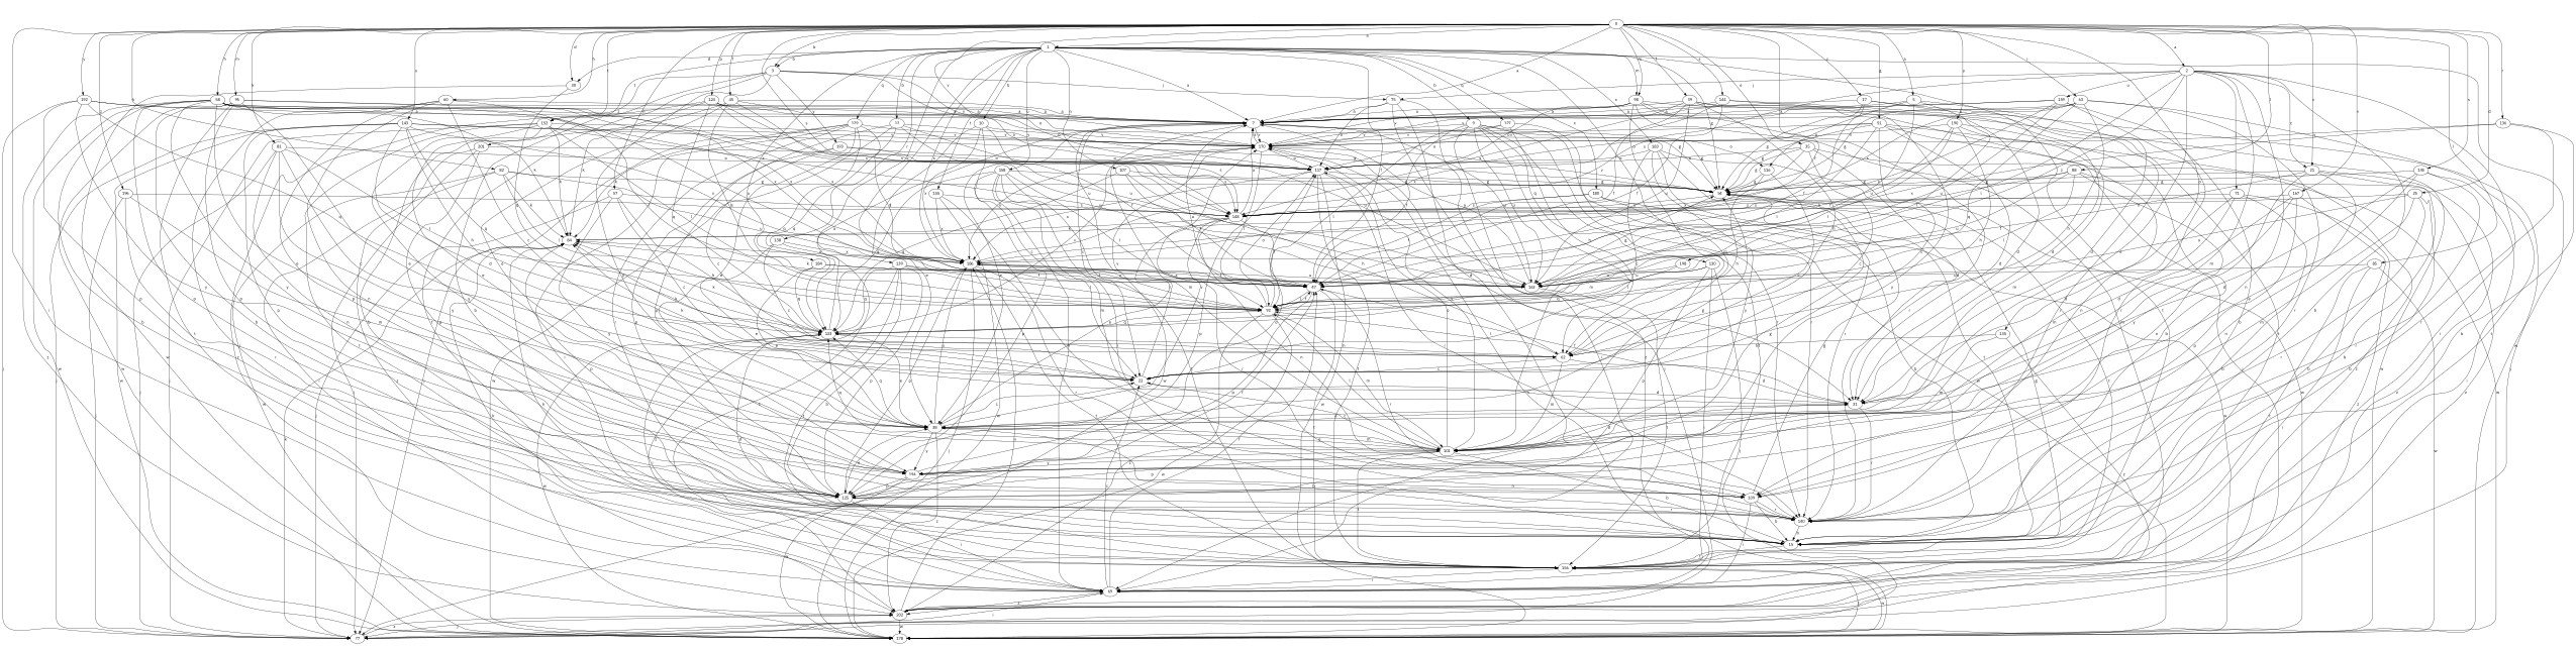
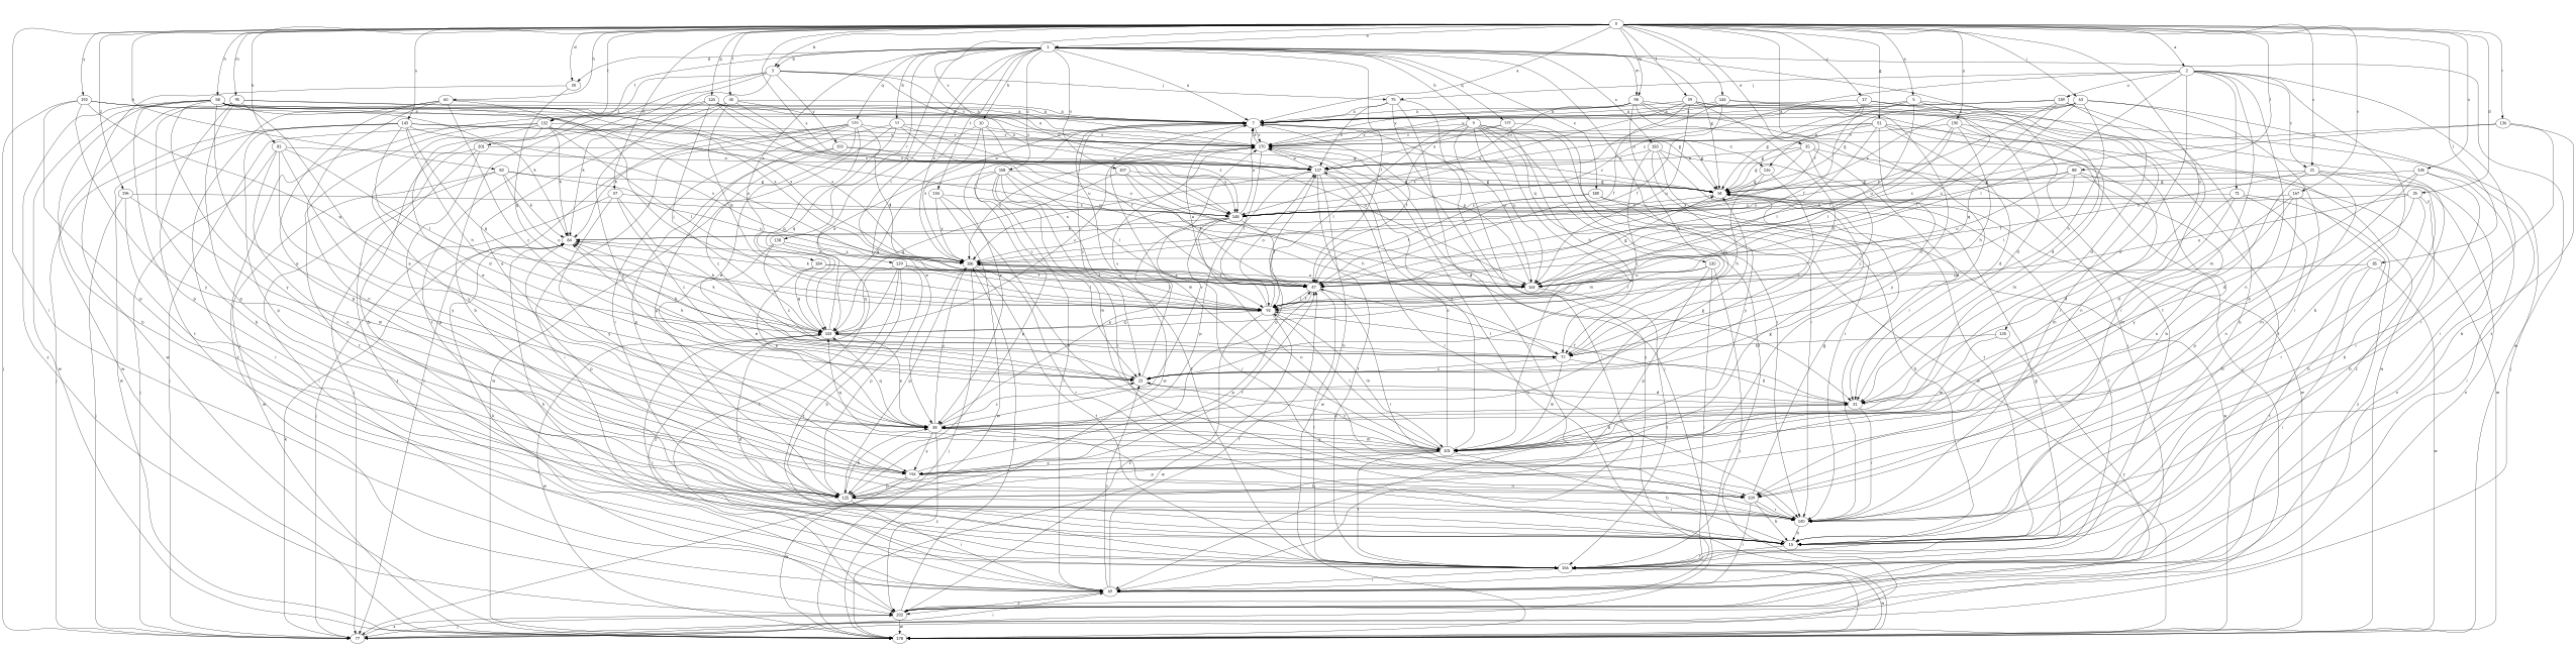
  strict digraph {
    fontname="IBM Plex Sans"
    node [fontname="IBM Plex Sans"]
    edge [fontname="IBM Plex Sans"]
    0
    1
    2
    5
    7
    n6 [label=3]
    17
    21
    25
    30
    35
    39
    45
    47
    51
    57
    58
    60
    63
    69
    81
    82
    85
    88
    95
    98
    n27 [label=135]
    124
    136
    143
    144
    145
    148
    152
    167
    170
    190
    192
    196
    9
    10
    12
    54
    92
    101
    107
    127
    129
    138
    139
    155
    156
    158
    178
    180
    183
    184
    186
    15
    38
    71
    75
    109
    159
-   198
    31
    116
    163
    23
    117
    193
    194
    201
    77
    202
    140
    133
-   62
+   62 [label=72]
    125
    84
    130
    0 -> 1 [label=a]
    0 -> 2 [label=a]
    0 -> 5 [label=a]
    0 -> 7 [label=a]
    0 -> n6 [label=b]
    0 -> 17 [label=c]
    0 -> 21 [label=c]
    0 -> 25 [label=d]
    0 -> 30 [label=d]
    0 -> 35 [label=e]
    0 -> 39 [label=f]
    0 -> 45 [label=f]
    0 -> 47 [label=f]
    0 -> 51 [label=g]
    0 -> 57 [label=h]
    0 -> 58 [label=h]
    0 -> 60 [label=h]
    0 -> 63 [label=i]
    0 -> 69 [label=i]
    0 -> 81 [label=k]
    0 -> 82 [label=k]
    0 -> 85 [label=l]
    0 -> 88 [label=l]
    0 -> 95 [label=m]
    0 -> 98 [label=m]
    0 -> n27 [label=o]
    0 -> 124 [label=p]
    0 -> 136 [label=r]
    0 -> 143 [label=s]
    0 -> 144 [label=s]
    0 -> 145 [label=s]
    0 -> 148 [label=s]
    0 -> 152 [label=t]
    0 -> 167 [label=v]
    0 -> 170 [label=v]
    0 -> 190 [label=y]
    0 -> 192 [label=y]
    0 -> 196 [label=z]
    1 -> 7 [label=a]
    1 -> n6 [label=b]
    1 -> 30 [label=d]
    1 -> 47 [label=f]
    1 -> 98 [label=m]
    1 -> 152 [label=t]
    1 -> 9 [label=b]
    1 -> 10 [label=b]
    1 -> 12 [label=b]
    1 -> 54 [label=g]
    1 -> 92 [label=l]
    1 -> 101 [label=m]
    1 -> 107 [label=n]
    1 -> 127 [label=q]
    1 -> 129 [label=q]
    1 -> 138 [label=r]
    1 -> 139 [label=r]
    1 -> 155 [label=t]
    1 -> 156 [label=t]
    1 -> 158 [label=u]
    1 -> 178 [label=w]
    1 -> 180 [label=x]
    1 -> 183 [label=x]
    1 -> 184 [label=x]
    1 -> 186 [label=x]
    2 -> 21 [label=c]
    2 -> 69 [label=i]
    2 -> 148 [label=s]
    2 -> 92 [label=l]
    2 -> 101 [label=m]
    2 -> 15 [label=b]
    2 -> 38 [label=e]
    2 -> 71 [label=j]
    2 -> 75 [label=j]
    2 -> 109 [label=n]
    2 -> 159 [label=u]
-   2 -> 198 [label=z]
    5 -> 7 [label=a]
    5 -> 92 [label=l]
    5 -> 31 [label=d]
    5 -> 116 [label=o]
    5 -> 163 [label=u]
    7 -> 170 [label=v]
    7 -> 54 [label=g]
    7 -> 101 [label=m]
    7 -> 178 [label=w]
    7 -> 38 [label=e]
    7 -> 116 [label=o]
    7 -> 163 [label=u]
    7 -> 23 [label=c]
    n6 -> 170 [label=v]
    n6 -> 156 [label=t]
    n6 -> 15 [label=b]
    n6 -> 75 [label=j]
    n6 -> 117 [label=o]
    n6 -> 193 [label=y]
    n6 -> 194 [label=y]
    n6 -> 201 [label=z]
    17 -> 7 [label=a]
    17 -> 47 [label=f]
    17 -> 54 [label=g]
    17 -> 156 [label=t]
    17 -> 77 [label=j]
    21 -> 47 [label=f]
    21 -> 54 [label=g]
    21 -> 15 [label=b]
    21 -> 109 [label=n]
    21 -> 194 [label=y]
    21 -> 202 [label=z]
    25 -> 148 [label=s]
    25 -> 101 [label=m]
    25 -> 15 [label=b]
    25 -> 163 [label=u]
    25 -> 140 [label=r]
    30 -> 178 [label=w]
    30 -> 133 [label=q]
    35 -> 54 [label=g]
    35 -> 178 [label=w]
    35 -> 186 [label=x]
    35 -> 31 [label=d]
    35 -> 23 [label=c]
    35 -> 117 [label=o]
    39 -> 7 [label=a]
    39 -> 47 [label=f]
    39 -> 148 [label=s]
    39 -> 31 [label=d]
    39 -> 163 [label=u]
    39 -> 194 [label=y]
    39 -> 62 [label=h]
    45 -> 7 [label=a]
    45 -> 92 [label=l]
    45 -> 15 [label=b]
    45 -> 38 [label=e]
    45 -> 163 [label=u]
    45 -> 117 [label=o]
    47 -> 92 [label=l]
    47 -> 156 [label=t]
    47 -> 186 [label=x]
    47 -> 140 [label=r]
    47 -> 125 [label=p]
    47 -> 84 [label=k]
    51 -> 170 [label=v]
    51 -> 54 [label=g]
    51 -> 92 [label=l]
    51 -> 109 [label=n]
    51 -> 31 [label=d]
    51 -> 23 [label=c]
    51 -> 117 [label=o]
    51 -> 202 [label=z]
    57 -> 148 [label=s]
    57 -> 23 [label=c]
    57 -> 194 [label=y]
    57 -> 77 [label=j]
    57 -> 62 [label=h]
    58 -> 7 [label=a]
    58 -> 148 [label=s]
    58 -> 54 [label=g]
    58 -> 178 [label=w]
    58 -> 186 [label=x]
    58 -> 15 [label=b]
    58 -> 38 [label=e]
    58 -> 163 [label=u]
    58 -> 194 [label=y]
    58 -> 202 [label=z]
    58 -> 125 [label=p]
    58 -> 84 [label=k]
    60 -> 7 [label=a]
    60 -> 69 [label=i]
    60 -> 92 [label=l]
    60 -> 109 [label=n]
    60 -> 23 [label=c]
    60 -> 125 [label=p]
    63 -> 7 [label=a]
    63 -> 148 [label=s]
    63 -> 54 [label=g]
    63 -> 156 [label=t]
    63 -> 140 [label=r]
    63 -> 133 [label=q]
    63 -> 62 [label=h]
    69 -> 47 [label=f]
    69 -> 23 [label=c]
    69 -> 202 [label=z]
    69 -> 84 [label=k]
    81 -> 92 [label=l]
    81 -> 109 [label=n]
    81 -> 23 [label=c]
    81 -> 117 [label=o]
    81 -> 194 [label=y]
    81 -> 77 [label=j]
    82 -> 69 [label=i]
    82 -> 54 [label=g]
-   82 -> 92 [label=l]
+   82 -> 92 [label=o]
    82 -> 178 [label=w]
    82 -> 163 [label=u]
    82 -> 84 [label=k]
    85 -> 69 [label=i]
    85 -> 156 [label=t]
    85 -> 178 [label=w]
    85 -> 163 [label=u]
    88 -> 54 [label=g]
    88 -> 92 [label=l]
    88 -> 109 [label=n]
    88 -> 163 [label=u]
    88 -> 202 [label=z]
    88 -> 84 [label=k]
    95 -> 7 [label=a]
    95 -> 156 [label=t]
    95 -> 178 [label=w]
    95 -> 186 [label=x]
    95 -> 15 [label=b]
    95 -> 38 [label=e]
    95 -> 125 [label=p]
    98 -> 7 [label=a]
    98 -> 69 [label=i]
    98 -> 170 [label=v]
    98 -> 178 [label=w]
    98 -> 117 [label=o]
    98 -> 77 [label=j]
    98 -> 140 [label=r]
    98 -> 62 [label=h]
    n27 -> 101 [label=m]
    n27 -> 202 [label=z]
    n27 -> 62 [label=h]
    124 -> 7 [label=a]
    124 -> 148 [label=s]
    124 -> 163 [label=u]
    124 -> 117 [label=o]
    124 -> 202 [label=z]
-   124 -> 133 [label=q]
+   124 -> 133 [label=j]
    124 -> 84 [label=k]
    136 -> 170 [label=v]
    136 -> 186 [label=x]
    136 -> 15 [label=b]
    136 -> 140 [label=r]
    143 -> 170 [label=v]
    143 -> 54 [label=g]
    143 -> 178 [label=w]
    143 -> 186 [label=x]
    143 -> 31 [label=d]
    143 -> 77 [label=j]
    143 -> 133 [label=q]
    143 -> 62 [label=h]
    143 -> 125 [label=p]
    144 -> 7 [label=a]
    144 -> 47 [label=f]
    144 -> 186 [label=x]
    144 -> 31 [label=d]
    144 -> 140 [label=r]
    145 -> 69 [label=i]
    145 -> 54 [label=g]
    145 -> 38 [label=e]
    145 -> 31 [label=d]
    145 -> 140 [label=r]
    148 -> 7 [label=a]
    148 -> 47 [label=f]
    148 -> 38 [label=e]
    148 -> 109 [label=n]
    148 -> 140 [label=r]
    148 -> 84 [label=k]
    152 -> 170 [label=v]
    152 -> 92 [label=l]
    152 -> 156 [label=t]
    152 -> 38 [label=e]
    152 -> 163 [label=u]
    152 -> 194 [label=y]
    152 -> 77 [label=j]
    152 -> 84 [label=k]
    167 -> 148 [label=s]
    167 -> 101 [label=m]
    167 -> 15 [label=b]
    167 -> 31 [label=d]
    167 -> 125 [label=p]
    170 -> 7 [label=a]
    170 -> 92 [label=l]
    170 -> 186 [label=x]
    170 -> 31 [label=d]
    170 -> 117 [label=o]
    190 -> 47 [label=f]
    190 -> 170 [label=v]
    190 -> 92 [label=l]
    190 -> 101 [label=m]
    190 -> 15 [label=b]
    190 -> 62 [label=h]
    192 -> 7 [label=a]
    192 -> 186 [label=x]
    192 -> 194 [label=y]
    192 -> 77 [label=j]
    192 -> 133 [label=q]
    192 -> 125 [label=p]
    196 -> 148 [label=s]
    196 -> 101 [label=m]
    196 -> 77 [label=j]
    196 -> 140 [label=r]
    9 -> 47 [label=f]
    9 -> 69 [label=i]
    9 -> 170 [label=v]
    9 -> 92 [label=l]
    9 -> 101 [label=m]
    9 -> 156 [label=t]
    9 -> 178 [label=w]
    9 -> 163 [label=u]
    9 -> 140 [label=r]
    9 -> 130 [label=q]
    10 -> 47 [label=f]
    10 -> 170 [label=v]
    10 -> 186 [label=x]
    10 -> 38 [label=e]
    10 -> 23 [label=c]
    12 -> 148 [label=s]
    12 -> 170 [label=v]
    12 -> 178 [label=w]
    12 -> 163 [label=u]
    12 -> 133 [label=q]
    12 -> 125 [label=p]
    54 -> 148 [label=s]
    54 -> 170 [label=v]
    54 -> 156 [label=t]
    92 -> 7 [label=a]
    92 -> 47 [label=f]
    92 -> 101 [label=m]
    92 -> 178 [label=w]
    92 -> 117 [label=o]
    92 -> 202 [label=z]
    92 -> 133 [label=q]
    101 -> 170 [label=v]
    101 -> 92 [label=l]
    101 -> 156 [label=t]
    101 -> 15 [label=b]
    101 -> 38 [label=e]
    101 -> 31 [label=d]
    101 -> 23 [label=c]
    101 -> 117 [label=o]
    101 -> 194 [label=y]
    101 -> 133 [label=q]
    101 -> 125 [label=p]
    107 -> 47 [label=f]
    107 -> 54 [label=g]
    107 -> 133 [label=q]
    107 -> 62 [label=h]
    127 -> 170 [label=v]
    127 -> 117 [label=o]
    127 -> 140 [label=r]
    127 -> 62 [label=h]
    129 -> 47 [label=f]
    129 -> 69 [label=i]
    129 -> 170 [label=v]
    129 -> 38 [label=e]
    129 -> 77 [label=j]
    129 -> 140 [label=r]
    129 -> 133 [label=q]
    129 -> 84 [label=k]
    138 -> 156 [label=t]
    138 -> 186 [label=x]
    138 -> 38 [label=e]
    138 -> 23 [label=c]
    139 -> 47 [label=f]
    139 -> 92 [label=l]
    139 -> 156 [label=t]
    139 -> 15 [label=b]
    139 -> 202 [label=z]
    139 -> 133 [label=q]
    139 -> 125 [label=p]
    155 -> 148 [label=s]
    155 -> 178 [label=w]
    155 -> 186 [label=x]
    155 -> 109 [label=n]
    156 -> 69 [label=i]
    156 -> 54 [label=g]
    156 -> 178 [label=w]
    156 -> 84 [label=k]
    158 -> 69 [label=i]
    158 -> 54 [label=g]
    158 -> 92 [label=l]
    158 -> 101 [label=m]
    158 -> 156 [label=t]
    158 -> 140 [label=r]
    158 -> 133 [label=q]
    158 -> 125 [label=p]
    178 -> 170 [label=v]
    178 -> 156 [label=t]
    180 -> 47 [label=f]
    180 -> 148 [label=s]
    180 -> 178 [label=w]
    180 -> 15 [label=b]
    183 -> 156 [label=t]
    183 -> 178 [label=w]
    183 -> 23 [label=c]
    183 -> 117 [label=o]
    183 -> 194 [label=y]
    183 -> 140 [label=r]
    184 -> 47 [label=f]
    184 -> 38 [label=e]
    184 -> 163 [label=u]
    184 -> 133 [label=q]
    186 -> 47 [label=f]
    186 -> 92 [label=l]
    186 -> 156 [label=t]
    186 -> 163 [label=u]
    186 -> 77 [label=j]
    186 -> 140 [label=r]
    186 -> 125 [label=p]
    15 -> 156 [label=t]
    15 -> 133 [label=d]
    38 -> 170 [label=v]
    38 -> 54 [label=g]
    38 -> 101 [label=m]
    38 -> 186 [label=x]
    38 -> 15 [label=b]
    38 -> 23 [label=c]
    38 -> 194 [label=y]
    38 -> 202 [label=z]
    38 -> 133 [label=q]
    71 -> 148 [label=s]
    71 -> 101 [label=m]
    71 -> 15 [label=b]
    71 -> 31 [label=d]
    71 -> 202 [label=z]
    75 -> 7 [label=a]
    75 -> 69 [label=i]
    75 -> 117 [label=o]
    75 -> 77 [label=j]
    75 -> 202 [label=z]
    109 -> 69 [label=i]
    109 -> 54 [label=g]
    109 -> 15 [label=b]
    109 -> 140 [label=r]
    159 -> 7 [label=a]
    159 -> 170 [label=v]
    159 -> 186 [label=x]
    159 -> 15 [label=b]
    159 -> 163 [label=u]
    159 -> 140 [label=r]
-   198 -> 163 [label=u]
-   198 -> 133 [label=q]
    31 -> 47 [label=f]
    31 -> 38 [label=e]
    31 -> 140 [label=r]
    116 -> 54 [label=g]
    116 -> 23 [label=c]
    116 -> 62 [label=h]
    163 -> 7 [label=a]
    163 -> 54 [label=g]
    163 -> 156 [label=t]
    23 -> 170 [label=v]
    23 -> 31 [label=d]
    23 -> 84 [label=k]
    117 -> 54 [label=g]
    117 -> 156 [label=t]
    117 -> 178 [label=w]
    117 -> 186 [label=x]
    117 -> 140 [label=r]
    117 -> 125 [label=p]
    193 -> 148 [label=s]
    193 -> 23 [label=c]
    193 -> 117 [label=o]
    193 -> 125 [label=p]
    194 -> 54 [label=g]
    194 -> 178 [label=w]
    194 -> 109 [label=n]
    194 -> 117 [label=o]
    194 -> 125 [label=p]
    201 -> 117 [label=o]
    201 -> 77 [label=j]
    201 -> 202 [label=z]
    201 -> 125 [label=p]
    77 -> 69 [label=i]
    77 -> 202 [label=z]
    77 -> 84 [label=k]
    202 -> 178 [label=w]
    202 -> 186 [label=x]
    202 -> 77 [label=j]
    140 -> 15 [label=b]
    133 -> 7 [label=a]
    133 -> 69 [label=i]
    133 -> 170 [label=v]
    133 -> 178 [label=w]
    133 -> 38 [label=e]
    133 -> 62 [label=h]
    133 -> 84 [label=k]
    62 -> 92 [label=l]
    62 -> 101 [label=m]
    62 -> 31 [label=d]
    62 -> 23 [label=c]
    62 -> 84 [label=k]
    125 -> 47 [label=f]
    125 -> 69 [label=i]
    125 -> 38 [label=e]
    125 -> 140 [label=r]
    84 -> 186 [label=x]
    84 -> 125 [label=p]
    130 -> 69 [label=i]
    130 -> 92 [label=l]
    130 -> 163 [label=u]
    130 -> 77 [label=j]
    130 -> 125 [label=p]
  }
